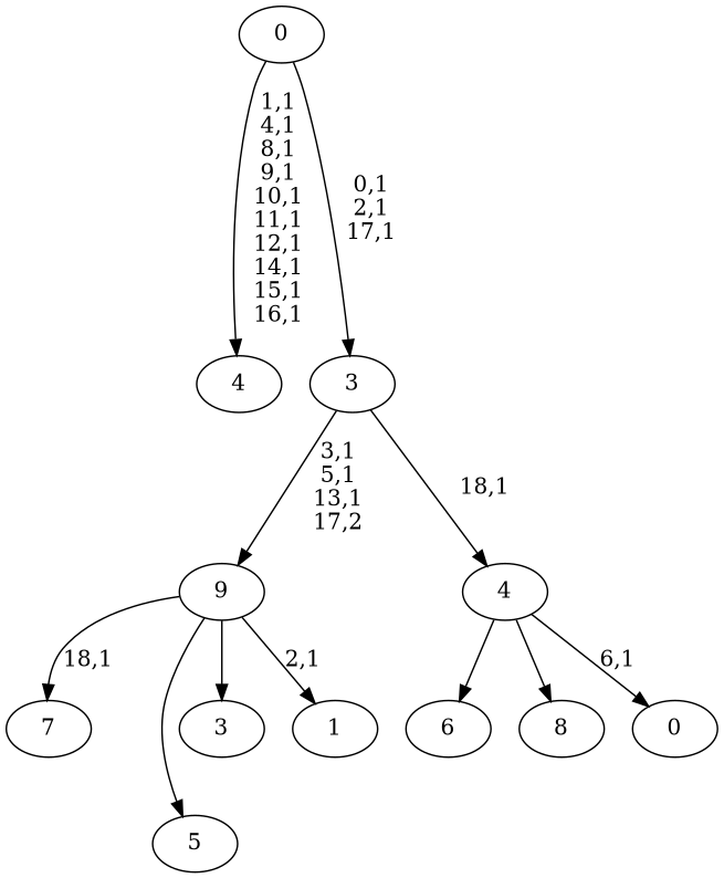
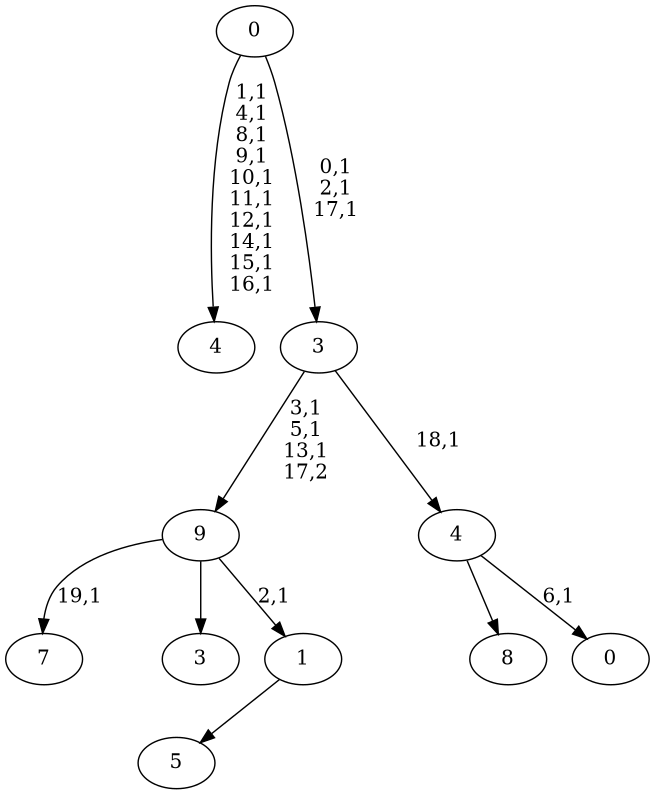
  digraph {
    n1 [label=7]
-   n2 [label=6]
    n3 [label=5]
    n4 [label=4]
    n5 [label=3]
    n6 [label=8]
    n7 [label=1]
    9
    n9 [label=0]
    4
    3
    0
-   9 -> n1 [label="18,1"]
-   9 -> n3
+   9 -> n1 [label="19,1"]
+   n7 -> n3
    9 -> n5
    9 -> n7 [label="2,1"]
-   4 -> n2
    4 -> n6
    4 -> n9 [label="6,1"]
    3 -> 9 [label="3,1\n5,1\n13,1\n17,2"]
    3 -> 4 [label="18,1"]
    0 -> n4 [label="1,1\n4,1\n8,1\n9,1\n10,1\n11,1\n12,1\n14,1\n15,1\n16,1"]
    0 -> 3 [label="0,1\n2,1\n17,1"]
  }
